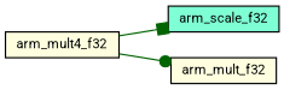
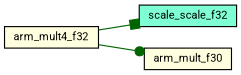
  digraph {
    fontname=Roboto
    rankdir=LR
    node [color=black fillcolor=lightyellow fontname=Roboto fontsize=10 shape=record style=filled]
    edge [color=darkgreen fontname=Roboto fontsize=10 labelfontname=Helvetica labelfontsize=10 style=solid]
    n1 [fontcolor=black height=0.2 label=arm_mult4_f32 width=0.4]
-   n2 [fillcolor=aquamarine height=0.2 label=arm_scale_f32 width=0.4]
-   n3 [height=0.2 label=arm_mult_f32 width=0.4]
+   n2 [fillcolor=aquamarine height=0.2 label=scale_scale_f32 width=0.4]
+   n3 [height=0.2 label=arm_mult_f30 width=0.4]
    n1 -> n2 [arrowhead=box]
    n1 -> n3 [arrowhead=dot]
  }
